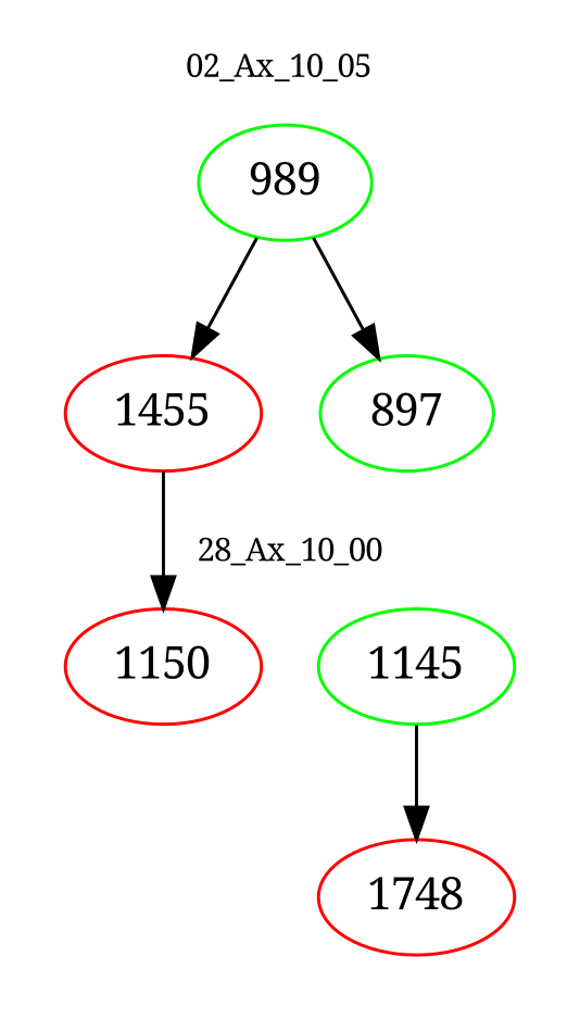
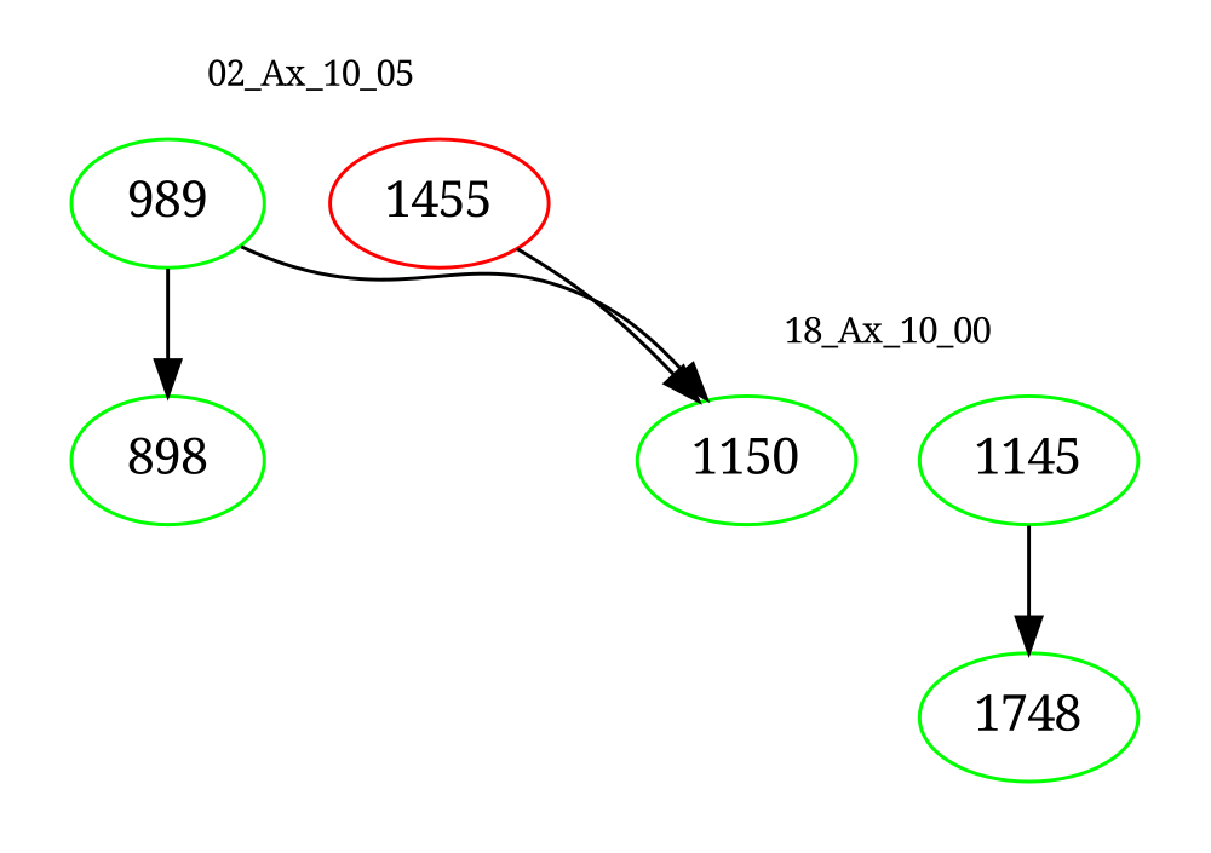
  digraph {
    fontname="Noto Serif"
    node [color=green fontname="Noto Serif"]
    edge [color=black fontname="Noto Serif"]
    n1 [label=1145]
-   n2 [color=red label=1748]
-   n3 [color=red label=1150]
+   n2 [label=1748]
+   n3 [label=1150]
    n4 [label=989]
    n5 [color=red label=1455]
-   n6 [label=897]
+   n6 [label=898]
    subgraph cluster_1 {
      color=white
      fontsize=10
-     label="28_Ax_10_00"
+     label="18_Ax_10_00"
      n1
      n2
      n3
    }
    subgraph cluster_2 {
      color=white
      fontsize=10
      label="02_Ax_10_05"
      n4
      n5
      n6
    }
    n1 -> n2
-   n4 -> n5
+   n4 -> n3
    n4 -> n6
    n5 -> n3
  }
